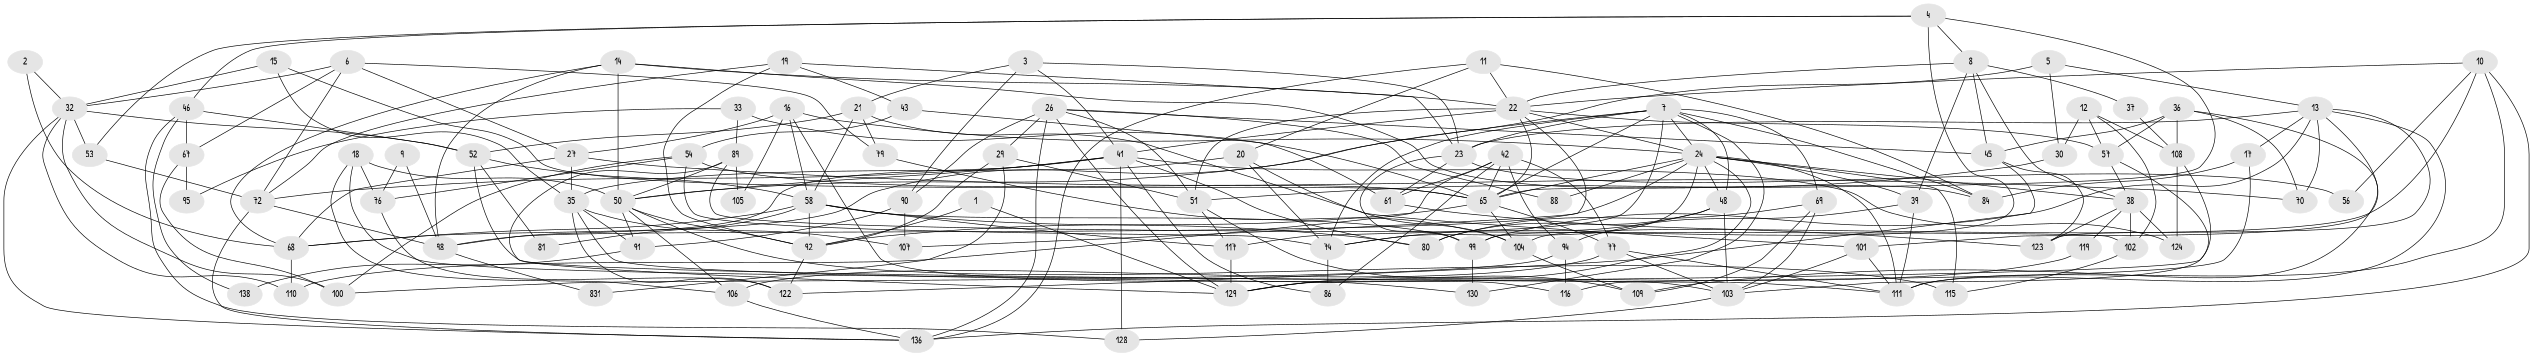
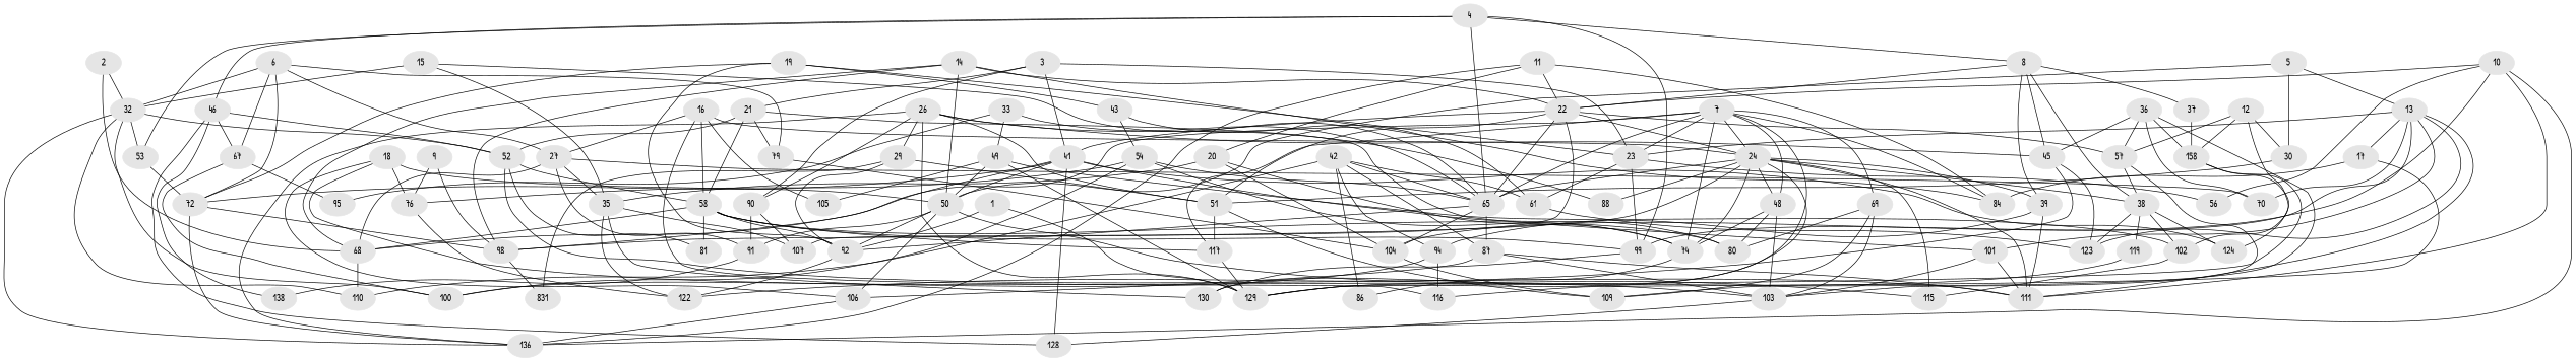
  graph {
    fontname="Patrick Hand"
    node [color=gray90 fontname="Patrick Hand" style=filled]
    edge [fontname="Patrick Hand"]
    1
    92
    129
    122
    32 [super="+120"]
    53
    n7 [label=136]
    52 [super="+113"]
    100
    110
    2
    68 [super="+96"]
    3
    21
    23 [super="+28"]
    41 [super="+60"]
    90
    79
    101
    58 [super="+66"]
    99
    56
    61 [super="+64"]
    50
    72 [super="+85"]
    98 [super="+112"]
    124
    80
    86
    128
    107
    91
    4 [super="+47"]
    8 [super="+97"]
    46
    65 [super="+77"]
    22 [super="+34+83"]
    37
    38 [super="+140"]
    39
    45
    67
    138
    104
-   87 [label=77]
+   87
    130
    13 [super="+40"]
    111 [super="+136"]
    17
    70
    n51 [label=123]
    5
    30
    51
    106
    115
    6 [super="+71"]
    27
    35 [super="+44"]
    95
    7 [super="+59+63+125"]
    24 [super="+25+55"]
    48
    69
    74 [super="+114"]
    84 [super="+137"]
    117
    88
    103 [super="+134+118"]
    109
-   108 [super="+133"]
+   108 [super="+133" label=158]
    57
    102
    119
    94
    9
    76
    n78 [label=831]
    10
    11 [super="+73"]
    20
    12
    116
    14
    15
    16
    105
    81
    18 [super="+31"]
    19
    43
    54 [super="+75"]
    26 [super="+93"]
    29 [super="+123"]
-   49 [super="+89" label=89]
+   49 [super="+89"]
    33
    36 [super="+62"]
    42 [super="+126"]
    1 -- 92
    1 -- 129
    92 -- 122
    32 -- 53
    32 -- n7
    32 -- 52
    32 -- 100
    32 -- 110
    53 -- 72
    52 -- 58
    52 -- 111
    52 -- 81
    2 -- 32
    2 -- 68
    68 -- 110
    3 -- 21
    3 -- 23
    3 -- 41
    3 -- 90
    21 -- 52
    21 -- 79
    21 -- 101
    21 -- 58
    23 -- 99
    23 -- 56
    23 -- 61
    41 -- 50
    41 -- 72
    41 -- 98
    41 -- 124
    41 -- 80
-   41 -- 86
    41 -- 128
    90 -- 107
    90 -- 91
    79 -- 104
    101 -- 111
    101 -- 103
    58 -- 92
    58 -- 68
    58 -- 99
    58 -- 80
    58 -- 117
    58 -- 81
    99 -- 130
    61 -- n51
    50 -- 92
    50 -- 91
    50 -- 106
    50 -- 115
    72 -- n7
    72 -- 98
    98 -- n78
    91 -- 138
    4 -- 53
    4 -- 99
    4 -- 8
    4 -- 46
    4 -- 65
    8 -- 22
    8 -- 37
    8 -- 38
    8 -- 39
    8 -- 45
    46 -- 52
    46 -- 128
    46 -- 67
    46 -- 138
    65 -- 92
    65 -- 104
    65 -- 87
    22 -- 41
    22 -- 107
    22 -- 65
    22 -- 51
    22 -- 24
    22 -- 57
    37 -- 108
    38 -- 124
    38 -- n51
    38 -- 102
    38 -- 119
    39 -- 111
    39 -- 94
    45 -- 122
    45 -- n51
    67 -- 100
    67 -- 95
    104 -- 109
    87 -- 111
    87 -- 106
    87 -- 103
    13 -- 23
    13 -- 101
    13 -- 99
    13 -- 111
    13 -- 17
    13 -- 70
    13 -- n51
    17 -- 84
    17 -- 116
    5 -- 50
    5 -- 13
    5 -- 30
    30 -- 51
    51 -- 117
    51 -- 109
    106 -- n7
    6 -- 32
    6 -- 79
    6 -- 72
    6 -- 67
    6 -- 27
    27 -- 68
    27 -- 70
    27 -- 35
    35 -- 122
    35 -- 107
-   35 -- 91
+   27 -- 91
    35 -- 130
    7 -- 68
    7 -- 23
    7 -- 65 [weight=2]
    7 -- 130
    7 -- 24
    7 -- 48
    7 -- 69
    7 -- 74
    7 -- 84
    7 -- 117
    24 -- 129
    24 -- 98
    24 -- 65
    24 -- 38
    24 -- 39
    24 -- 111
    24 -- 115
    24 -- 48
    24 -- 74
    24 -- 88
    48 -- 80
    48 -- 74
    48 -- 103
    69 -- 80
    69 -- 103
    69 -- 109
    74 -- 86
    117 -- 129
    103 -- 128
    108 -- 129
    108 -- 124
    57 -- 38
    57 -- 103
    102 -- 115
    119 -- 129
    94 -- 100
    94 -- 116
    9 -- 98
    9 -- 76
    76 -- 122
    10 -- n7
    10 -- 56
    10 -- 22
    10 -- 104
    10 -- 111
    11 -- n7
    11 -- 22
    11 -- 84
    11 -- 20
    20 -- 104
    20 -- 35
    20 -- 74
    12 -- 30
    12 -- 108
    12 -- 57
    12 -- 102
    14 -- 68
    14 -- 50
    14 -- 98
    14 -- 22
    14 -- 84
    15 -- 32
    15 -- 65
    15 -- 35
    16 -- 58
    16 -- 27
    16 -- 24
    16 -- 116
    16 -- 105
    18 -- 50
    18 -- 106
    18 -- 103
    18 -- 76
    19 -- 92
    19 -- 23
    19 -- 72
    19 -- 43
    43 -- 61
    43 -- 54
    54 -- 100
    54 -- 65
    54 -- 74
    54 -- 76
    26 -- 129
    26 -- n7
    26 -- 90
    26 -- 45
    26 -- 51
    26 -- 88
    26 -- 29
    29 -- 92
    29 -- 51
    29 -- n78
    49 -- 129
    49 -- 50
    49 -- 102
    49 -- 105
    33 -- 65 [weight=2]
    33 -- 95
    33 -- 49
    36 -- 45
    36 -- 70
    36 -- 109
    36 -- 108
    36 -- 57
    42 -- 110
    42 -- 61
    42 -- 86
    42 -- 65
    42 -- 87
    42 -- 94
  }
